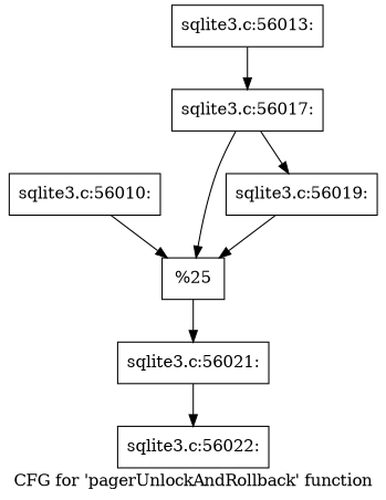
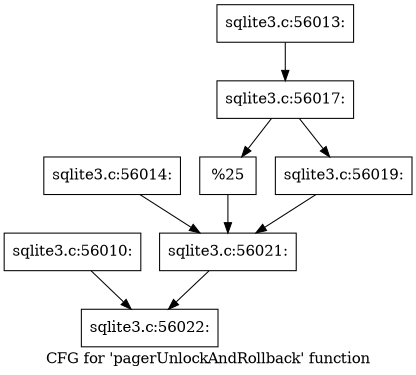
  digraph {
    label="CFG for 'pagerUnlockAndRollback' function"
    node [shape=record]
    n1 [label="{sqlite3.c:56010:}"]
    n2 [label="{sqlite3.c:56022:}"]
    n3 [label="{sqlite3.c:56013:}"]
    n4 [label="{sqlite3.c:56017:}"]
+   n5 [label="{sqlite3.c:56014:}"]
    n6 [label="{sqlite3.c:56021:}"]
    n7 [label="{%25}"]
    n8 [label="{sqlite3.c:56019:}"]
-   n1 -> n7
+   n1 -> n2
    n3 -> n4
    n4 -> n7
    n4 -> n8
+   n5 -> n6
    n6 -> n2
    n7 -> n6
-   n8 -> n7
+   n8 -> n6
  }
